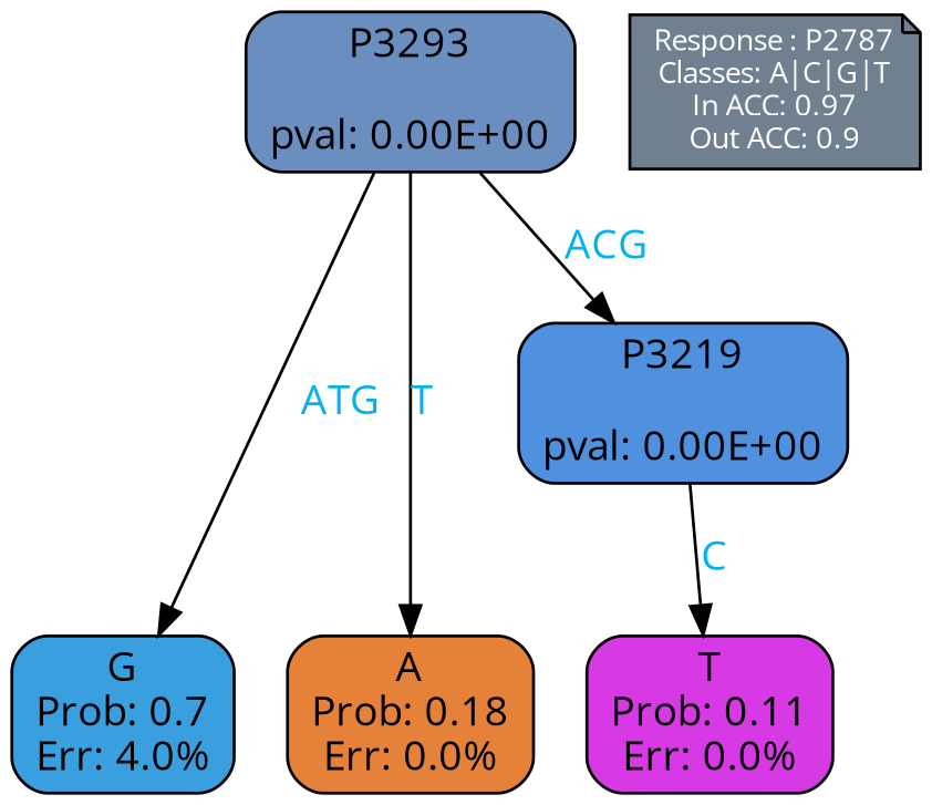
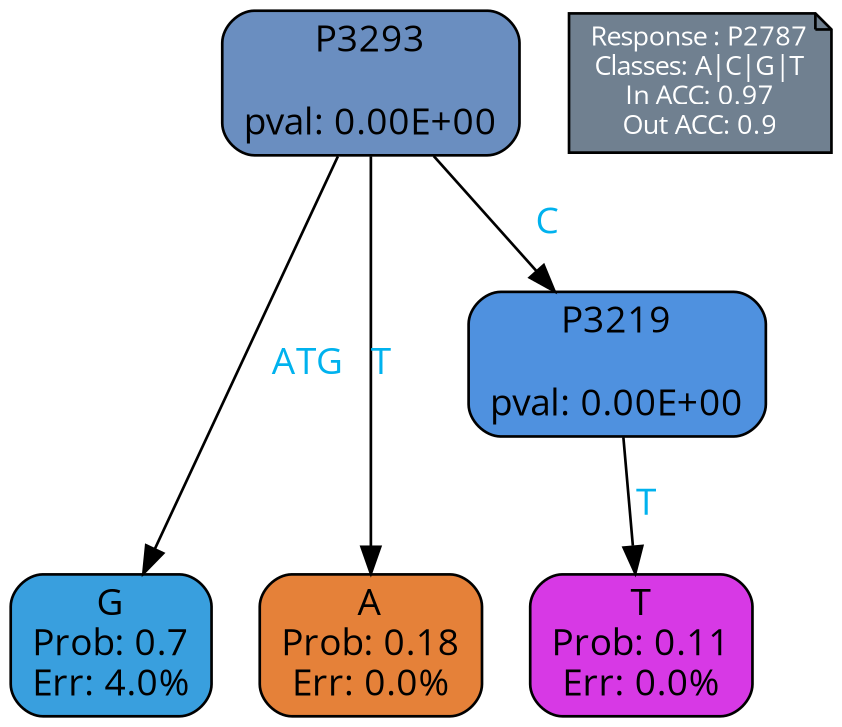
  digraph {
    fontname="Open Sans"
    ranksep=equally
    splines=polylines
    node [color=black fontname="Open Sans" shape=box style="filled, rounded"]
    edge [fontcolor=deepskyblue2 fontname="Open Sans"]
    n1 [fillcolor="#399fde" label="G\nProb: 0.7\nErr: 4.0%"]
    n2 [fillcolor="#d739e5" label="T\nProb: 0.11\nErr: 0.0%"]
    n3 [fillcolor="#e58139" label="A\nProb: 0.18\nErr: 0.0%"]
    n4 [align=left fillcolor=slategray fontcolor=white fontsize=10 label="Response : P2787\nClasses: A|C|G|T\nIn ACC: 0.97\nOut ACC: 0.9\n" shape=note style=filled]
    n5 [fillcolor="#6a8ec0" label="P3293\n\npval: 0.00E+00"]
    n6 [fillcolor="#4f91df" label="P3219\n\npval: 0.00E+00"]
    subgraph sub_1 {
      rank=same
      n1
      n2
      n3
    }
    subgraph sub_2 {
      rank=same
      n4
      n5
    }
    n5 -> n1 [label=ATG]
    n5 -> n3 [label=T]
-   n5 -> n6 [label=ACG]
-   n6 -> n2 [label=C]
+   n5 -> n6 [label=C]
+   n6 -> n2 [label=T]
  }
